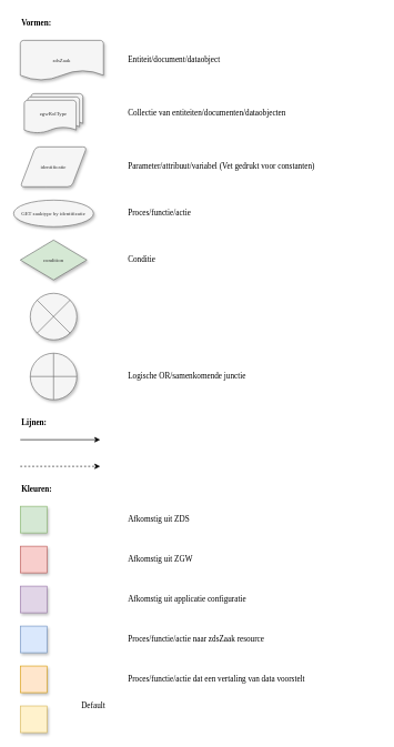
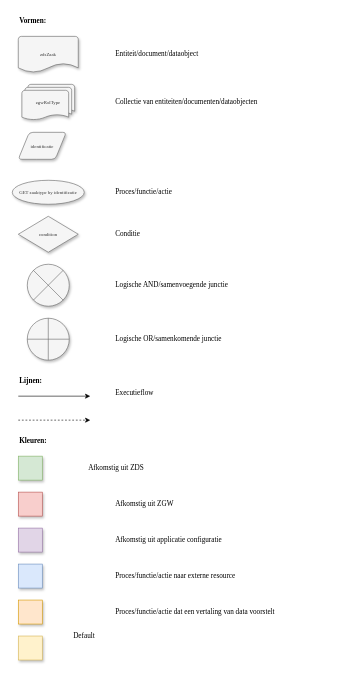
  <mxCell id="0" />
  <mxCell id="1" parent="0" />
- <mxCell id="2" value="&lt;font face=&quot;Verdana&quot; style=&quot;font-size: 8px&quot;&gt;zdsZaak&lt;br&gt;&lt;/font&gt;" style="strokeWidth=1;html=1;shape=mxgraph.flowchart.document2;whiteSpace=wrap;size=0.25;shadow=1;fillColor=#f5f5f5;strokeColor=#666666;fontColor=#333333;" parent="1" vertex="1"><mxGeometry x="30" y="60" width="125" height="60" as="geometry" /></mxCell>
+ <mxCell id="2" value="&lt;font face=&quot;Verdana&quot; style=&quot;font-size: 8px&quot;&gt;zdsZaak&lt;br&gt;&lt;/font&gt;" style="strokeWidth=1;html=1;shape=mxgraph.flowchart.document2;whiteSpace=wrap;size=0.25;shadow=1;fillColor=#f5f5f5;strokeColor=#666666;fontColor=#333333;" parent="1" vertex="1"><mxGeometry x="30" y="60" width="100" height="60" as="geometry" /></mxCell>
  <mxCell id="3" value="Entiteit/document/dataobject" style="text;html=1;strokeColor=none;fillColor=none;align=left;verticalAlign=middle;whiteSpace=wrap;rounded=0;shadow=1;labelBackgroundColor=none;sketch=0;fontFamily=Verdana;" parent="1" vertex="1"><mxGeometry x="190" y="75" width="300" height="30" as="geometry" /></mxCell>
- <mxCell id="4" value="&lt;font face=&quot;Verdana&quot;&gt;&lt;span style=&quot;font-size: 8px&quot;&gt;identificatie&lt;/span&gt;&lt;/font&gt;" style="shape=parallelogram;html=1;strokeWidth=1;perimeter=parallelogramPerimeter;whiteSpace=wrap;rounded=1;arcSize=12;size=0.23;shadow=1;fillColor=#f5f5f5;strokeColor=#666666;fontColor=#333333;" parent="1" vertex="1"><mxGeometry x="30" y="220" width="100" height="60" as="geometry" /></mxCell>
- <mxCell id="5" value="Parameter/attribuut/variabel (Vet gedrukt voor constanten)" style="text;html=1;strokeColor=none;fillColor=none;align=left;verticalAlign=middle;whiteSpace=wrap;rounded=0;shadow=1;labelBackgroundColor=none;sketch=0;fontFamily=Verdana;" parent="1" vertex="1"><mxGeometry x="190" y="235" width="380" height="30" as="geometry" /></mxCell>
+ <mxCell id="4" value="&lt;font face=&quot;Verdana&quot;&gt;&lt;span style=&quot;font-size: 8px&quot;&gt;identificatie&lt;/span&gt;&lt;/font&gt;" style="shape=parallelogram;html=1;strokeWidth=1;perimeter=parallelogramPerimeter;whiteSpace=wrap;rounded=1;arcSize=12;size=0.23;shadow=1;fillColor=#f5f5f5;strokeColor=#666666;fontColor=#333333;" parent="1" vertex="1"><mxGeometry x="30" y="220" width="80" height="45" as="geometry" /></mxCell>
  <mxCell id="6" value="&lt;font style=&quot;font-size: 8px&quot;&gt;zgwRolType&lt;/font&gt;" style="strokeWidth=1;html=1;shape=mxgraph.flowchart.multi-document;whiteSpace=wrap;shadow=1;fontFamily=Verdana;fillColor=#f5f5f5;strokeColor=#666666;fontColor=#333333;" parent="1" vertex="1"><mxGeometry x="36" y="140" width="88" height="60" as="geometry" /></mxCell>
  <mxCell id="7" value="Collectie van entiteiten/documenten/dataobjecten" style="text;html=1;strokeColor=none;fillColor=none;align=left;verticalAlign=middle;whiteSpace=wrap;rounded=0;shadow=1;labelBackgroundColor=none;sketch=0;fontFamily=Verdana;" parent="1" vertex="1"><mxGeometry x="190" y="155" width="370" height="30" as="geometry" /></mxCell>
  <mxCell id="8" value="GET zaaktype by identificatie" style="ellipse;whiteSpace=wrap;html=1;shadow=1;labelBackgroundColor=none;strokeWidth=1;fontFamily=Verdana;fontSize=8;align=center;fillColor=#f5f5f5;fontColor=#333333;strokeColor=#666666;" parent="1" vertex="1"><mxGeometry x="20" y="300" width="120" height="40" as="geometry" /></mxCell>
  <mxCell id="9" value="Proces/functie/actie" style="text;html=1;strokeColor=none;fillColor=none;align=left;verticalAlign=middle;whiteSpace=wrap;rounded=0;shadow=1;labelBackgroundColor=none;sketch=0;fontFamily=Verdana;" parent="1" vertex="1"><mxGeometry x="190" y="305" width="300" height="30" as="geometry" /></mxCell>
- <mxCell id="10" value="condition" style="rhombus;whiteSpace=wrap;html=1;rounded=0;shadow=1;labelBackgroundColor=none;strokeWidth=1;fontFamily=Verdana;fontSize=8;align=center;fillColor=#d5e8d4;strokeColor=#666666;fontColor=#333333;" parent="1" vertex="1"><mxGeometry x="30" y="360" width="100" height="60" as="geometry" /></mxCell>
+ <mxCell id="10" value="condition" style="rhombus;whiteSpace=wrap;html=1;rounded=0;shadow=1;labelBackgroundColor=none;strokeWidth=1;fontFamily=Verdana;fontSize=8;align=center;fillColor=#f5f5f5;strokeColor=#666666;fontColor=#333333;" parent="1" vertex="1"><mxGeometry x="30" y="360" width="100" height="60" as="geometry" /></mxCell>
  <mxCell id="11" value="Conditie" style="text;html=1;strokeColor=none;fillColor=none;align=left;verticalAlign=middle;whiteSpace=wrap;rounded=0;shadow=1;labelBackgroundColor=none;sketch=0;fontFamily=Verdana;" parent="1" vertex="1"><mxGeometry x="190" y="375" width="300" height="30" as="geometry" /></mxCell>
  <mxCell id="12" value="" style="verticalLabelPosition=bottom;verticalAlign=top;html=1;shape=mxgraph.flowchart.or;labelBackgroundColor=none;shadow=1;fillColor=#f5f5f5;strokeColor=#666666;fontColor=#333333;" parent="1" vertex="1"><mxGeometry x="45" y="440" width="70" height="70" as="geometry" /></mxCell>
+ <mxCell id="13" value="Logische AND/samenvoegende junctie" style="text;html=1;strokeColor=none;fillColor=none;align=left;verticalAlign=middle;whiteSpace=wrap;rounded=0;shadow=1;labelBackgroundColor=none;sketch=0;fontFamily=Verdana;" parent="1" vertex="1"><mxGeometry x="190" y="460" width="300" height="30" as="geometry" /></mxCell>
  <mxCell id="14" value="" style="verticalLabelPosition=bottom;verticalAlign=top;html=1;shape=mxgraph.flowchart.summing_function;shadow=1;labelBackgroundColor=none;sketch=0;fontFamily=Verdana;fillColor=#f5f5f5;fontColor=#333333;strokeColor=#666666;" parent="1" vertex="1"><mxGeometry x="45" y="530" width="70" height="70" as="geometry" /></mxCell>
  <mxCell id="15" value="Logische OR/samenkomende junctie" style="text;html=1;strokeColor=none;fillColor=none;align=left;verticalAlign=middle;whiteSpace=wrap;rounded=0;shadow=1;labelBackgroundColor=none;sketch=0;fontFamily=Verdana;" parent="1" vertex="1"><mxGeometry x="190" y="550" width="300" height="30" as="geometry" /></mxCell>
  <mxCell id="16" style="edgeStyle=orthogonalEdgeStyle;rounded=0;orthogonalLoop=1;jettySize=auto;html=1;" parent="1" edge="1"><mxGeometry relative="1" as="geometry"><mxPoint x="30" y="660" as="sourcePoint" /><mxPoint x="150" y="660" as="targetPoint" /></mxGeometry></mxCell>
  <mxCell id="17" value="&lt;b&gt;Vormen:&lt;/b&gt;" style="text;html=1;strokeColor=none;fillColor=none;align=left;verticalAlign=middle;whiteSpace=wrap;rounded=0;shadow=1;labelBackgroundColor=none;sketch=0;fontFamily=Verdana;" parent="1" vertex="1"><mxGeometry x="30" width="90" height="30" as="geometry" y="20" /></mxCell>
  <mxCell id="18" value="&lt;b&gt;Lijnen:&lt;/b&gt;" style="text;html=1;strokeColor=none;fillColor=none;align=left;verticalAlign=middle;whiteSpace=wrap;rounded=0;shadow=1;labelBackgroundColor=none;sketch=0;fontFamily=Verdana;" parent="1" vertex="1"><mxGeometry x="30" y="620" width="90" height="30" as="geometry" /></mxCell>
+ <mxCell id="19" value="Executieflow" style="text;html=1;strokeColor=none;fillColor=none;align=left;verticalAlign=middle;whiteSpace=wrap;rounded=0;shadow=1;labelBackgroundColor=none;sketch=0;fontFamily=Verdana;" parent="1" vertex="1"><mxGeometry x="190" y="640" width="300" height="30" as="geometry" /></mxCell>
  <mxCell id="20" style="edgeStyle=orthogonalEdgeStyle;rounded=0;orthogonalLoop=1;jettySize=auto;html=1;dashed=1;" parent="1" edge="1"><mxGeometry relative="1" as="geometry"><mxPoint x="30" y="700" as="sourcePoint" /><mxPoint x="150" y="700" as="targetPoint" /></mxGeometry></mxCell>
  <mxCell id="21" value="&lt;b&gt;Kleuren:&lt;/b&gt;" style="text;html=1;strokeColor=none;fillColor=none;align=left;verticalAlign=middle;whiteSpace=wrap;rounded=0;shadow=1;labelBackgroundColor=none;sketch=0;fontFamily=Verdana;" parent="1" vertex="1"><mxGeometry x="30" y="720" width="90" height="30" as="geometry" /></mxCell>
  <mxCell id="22" value="" style="whiteSpace=wrap;html=1;rounded=0;shadow=1;labelBackgroundColor=none;strokeWidth=1;fontFamily=Verdana;fontSize=8;align=center;fillColor=#d5e8d4;strokeColor=#82b366;" parent="1" vertex="1"><mxGeometry x="30" y="760" width="40" height="40" as="geometry" /></mxCell>
- <mxCell id="23" value="Afkomstig uit ZDS" style="text;html=1;strokeColor=none;fillColor=none;align=left;verticalAlign=middle;whiteSpace=wrap;rounded=0;shadow=1;labelBackgroundColor=none;sketch=0;fontFamily=Verdana;" parent="1" vertex="1"><mxGeometry x="190" y="765" width="300" height="30" as="geometry" /></mxCell>
+ <mxCell id="23" value="Afkomstig uit ZDS" style="text;html=1;strokeColor=none;fillColor=none;align=left;verticalAlign=middle;whiteSpace=wrap;rounded=0;shadow=1;labelBackgroundColor=none;sketch=0;fontFamily=Verdana;" parent="1" vertex="1"><mxGeometry x="145" y="765" width="300" height="30" as="geometry" /></mxCell>
  <mxCell id="24" value="" style="whiteSpace=wrap;html=1;rounded=0;shadow=1;labelBackgroundColor=none;strokeWidth=1;fontFamily=Verdana;fontSize=8;align=center;fillColor=#f8cecc;strokeColor=#b85450;" parent="1" vertex="1"><mxGeometry x="30" y="820" width="40" height="40" as="geometry" /></mxCell>
  <mxCell id="25" value="Afkomstig uit ZGW" style="text;html=1;strokeColor=none;fillColor=none;align=left;verticalAlign=middle;whiteSpace=wrap;rounded=0;shadow=1;labelBackgroundColor=none;sketch=0;fontFamily=Verdana;" parent="1" vertex="1"><mxGeometry x="190" y="825" width="300" height="30" as="geometry" /></mxCell>
  <mxCell id="26" value="" style="whiteSpace=wrap;html=1;rounded=0;shadow=1;labelBackgroundColor=none;strokeWidth=1;fontFamily=Verdana;fontSize=8;align=center;fillColor=#e1d5e7;strokeColor=#9673a6;" parent="1" vertex="1"><mxGeometry x="30" y="880" width="40" height="40" as="geometry" /></mxCell>
  <mxCell id="27" value="Afkomstig uit applicatie configuratie" style="text;html=1;strokeColor=none;fillColor=none;align=left;verticalAlign=middle;whiteSpace=wrap;rounded=0;shadow=1;labelBackgroundColor=none;sketch=0;fontFamily=Verdana;" parent="1" vertex="1"><mxGeometry x="190" y="885" width="300" height="30" as="geometry" /></mxCell>
  <mxCell id="28" value="" style="whiteSpace=wrap;html=1;rounded=0;shadow=1;labelBackgroundColor=none;strokeWidth=1;fontFamily=Verdana;fontSize=8;align=center;fillColor=#dae8fc;strokeColor=#6c8ebf;" parent="1" vertex="1"><mxGeometry x="30" y="940" width="40" height="40" as="geometry" /></mxCell>
- <mxCell id="29" value="Proces/functie/actie naar zdsZaak resource" style="text;html=1;strokeColor=none;fillColor=none;align=left;verticalAlign=middle;whiteSpace=wrap;rounded=0;shadow=1;labelBackgroundColor=none;sketch=0;fontFamily=Verdana;" parent="1" vertex="1"><mxGeometry x="190" y="945" width="300" height="30" as="geometry" /></mxCell>
+ <mxCell id="29" value="Proces/functie/actie naar externe resource" style="text;html=1;strokeColor=none;fillColor=none;align=left;verticalAlign=middle;whiteSpace=wrap;rounded=0;shadow=1;labelBackgroundColor=none;sketch=0;fontFamily=Verdana;" parent="1" vertex="1"><mxGeometry x="190" y="945" width="300" height="30" as="geometry" /></mxCell>
  <mxCell id="30" value="" style="whiteSpace=wrap;html=1;rounded=0;shadow=1;labelBackgroundColor=none;strokeWidth=1;fontFamily=Verdana;fontSize=8;align=center;fillColor=#ffe6cc;strokeColor=#d79b00;" parent="1" vertex="1"><mxGeometry x="30" y="1000" width="40" height="40" as="geometry" /></mxCell>
  <mxCell id="31" value="Proces/functie/actie dat een vertaling van data voorstelt" style="text;html=1;strokeColor=none;fillColor=none;align=left;verticalAlign=middle;whiteSpace=wrap;rounded=0;shadow=1;labelBackgroundColor=none;sketch=0;fontFamily=Verdana;" parent="1" vertex="1"><mxGeometry x="190" y="1005" width="360" height="30" as="geometry" /></mxCell>
  <mxCell id="32" value="" style="whiteSpace=wrap;html=1;rounded=0;shadow=1;labelBackgroundColor=none;strokeWidth=1;fontFamily=Verdana;fontSize=8;align=center;fillColor=#fff2cc;strokeColor=#d6b656;" parent="1" vertex="1"><mxGeometry x="30" y="1060" width="40" height="40" as="geometry" /></mxCell>
  <mxCell id="33" value="Default" style="text;html=1;strokeColor=none;fillColor=none;align=left;verticalAlign=middle;whiteSpace=wrap;rounded=0;shadow=1;labelBackgroundColor=none;sketch=0;fontFamily=Verdana;" parent="1" vertex="1"><mxGeometry x="120" y="1045" width="360" height="30" as="geometry" /></mxCell>
